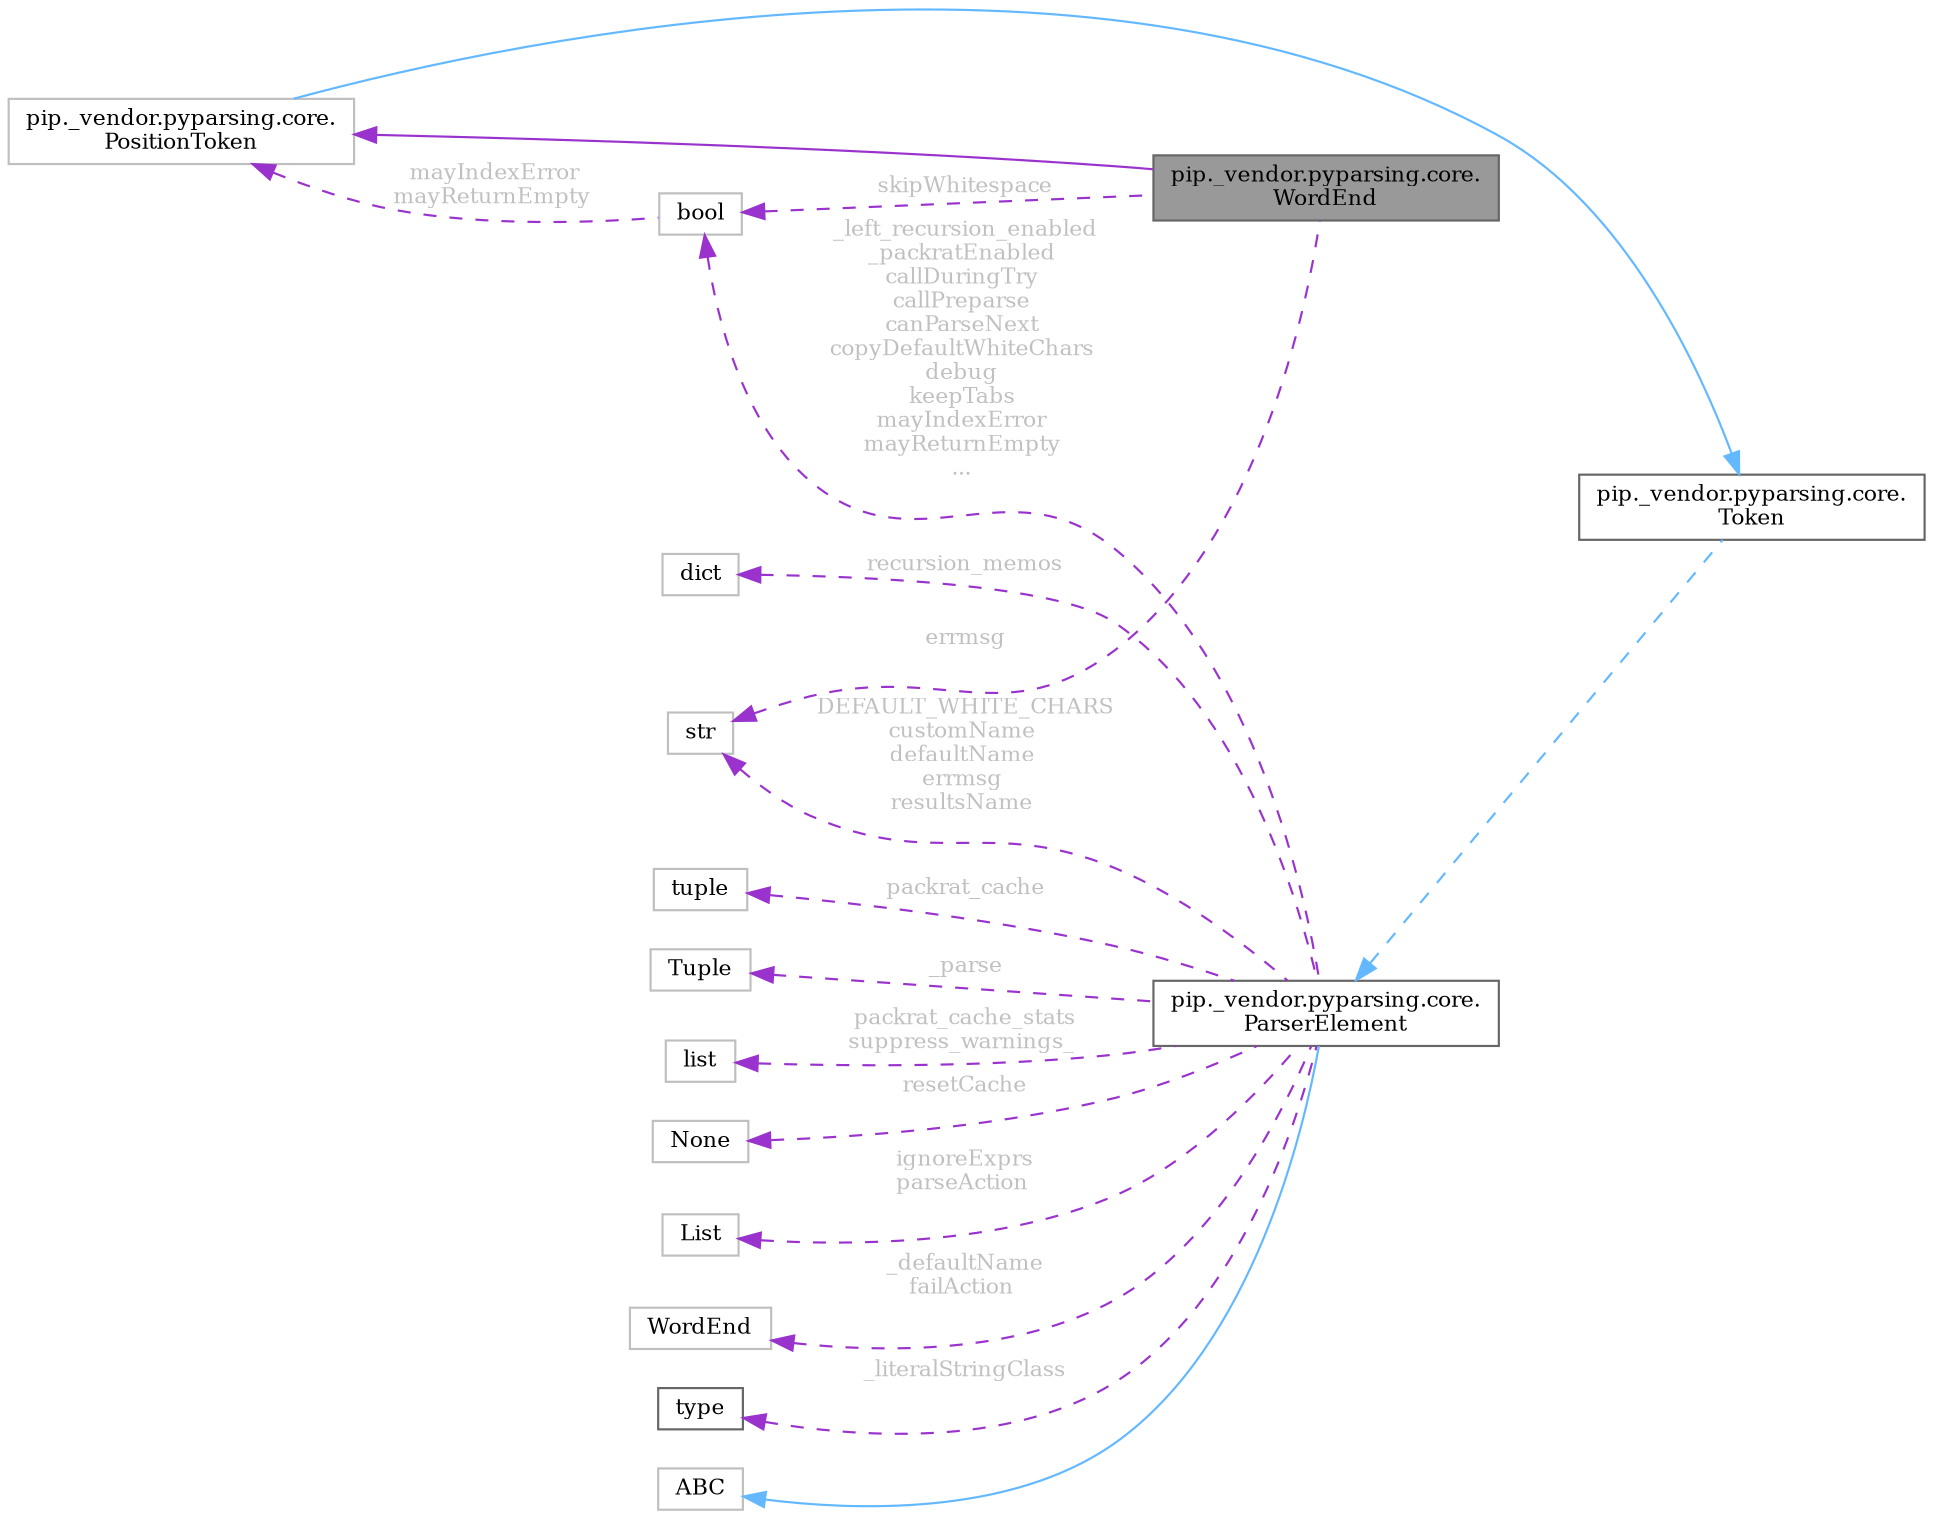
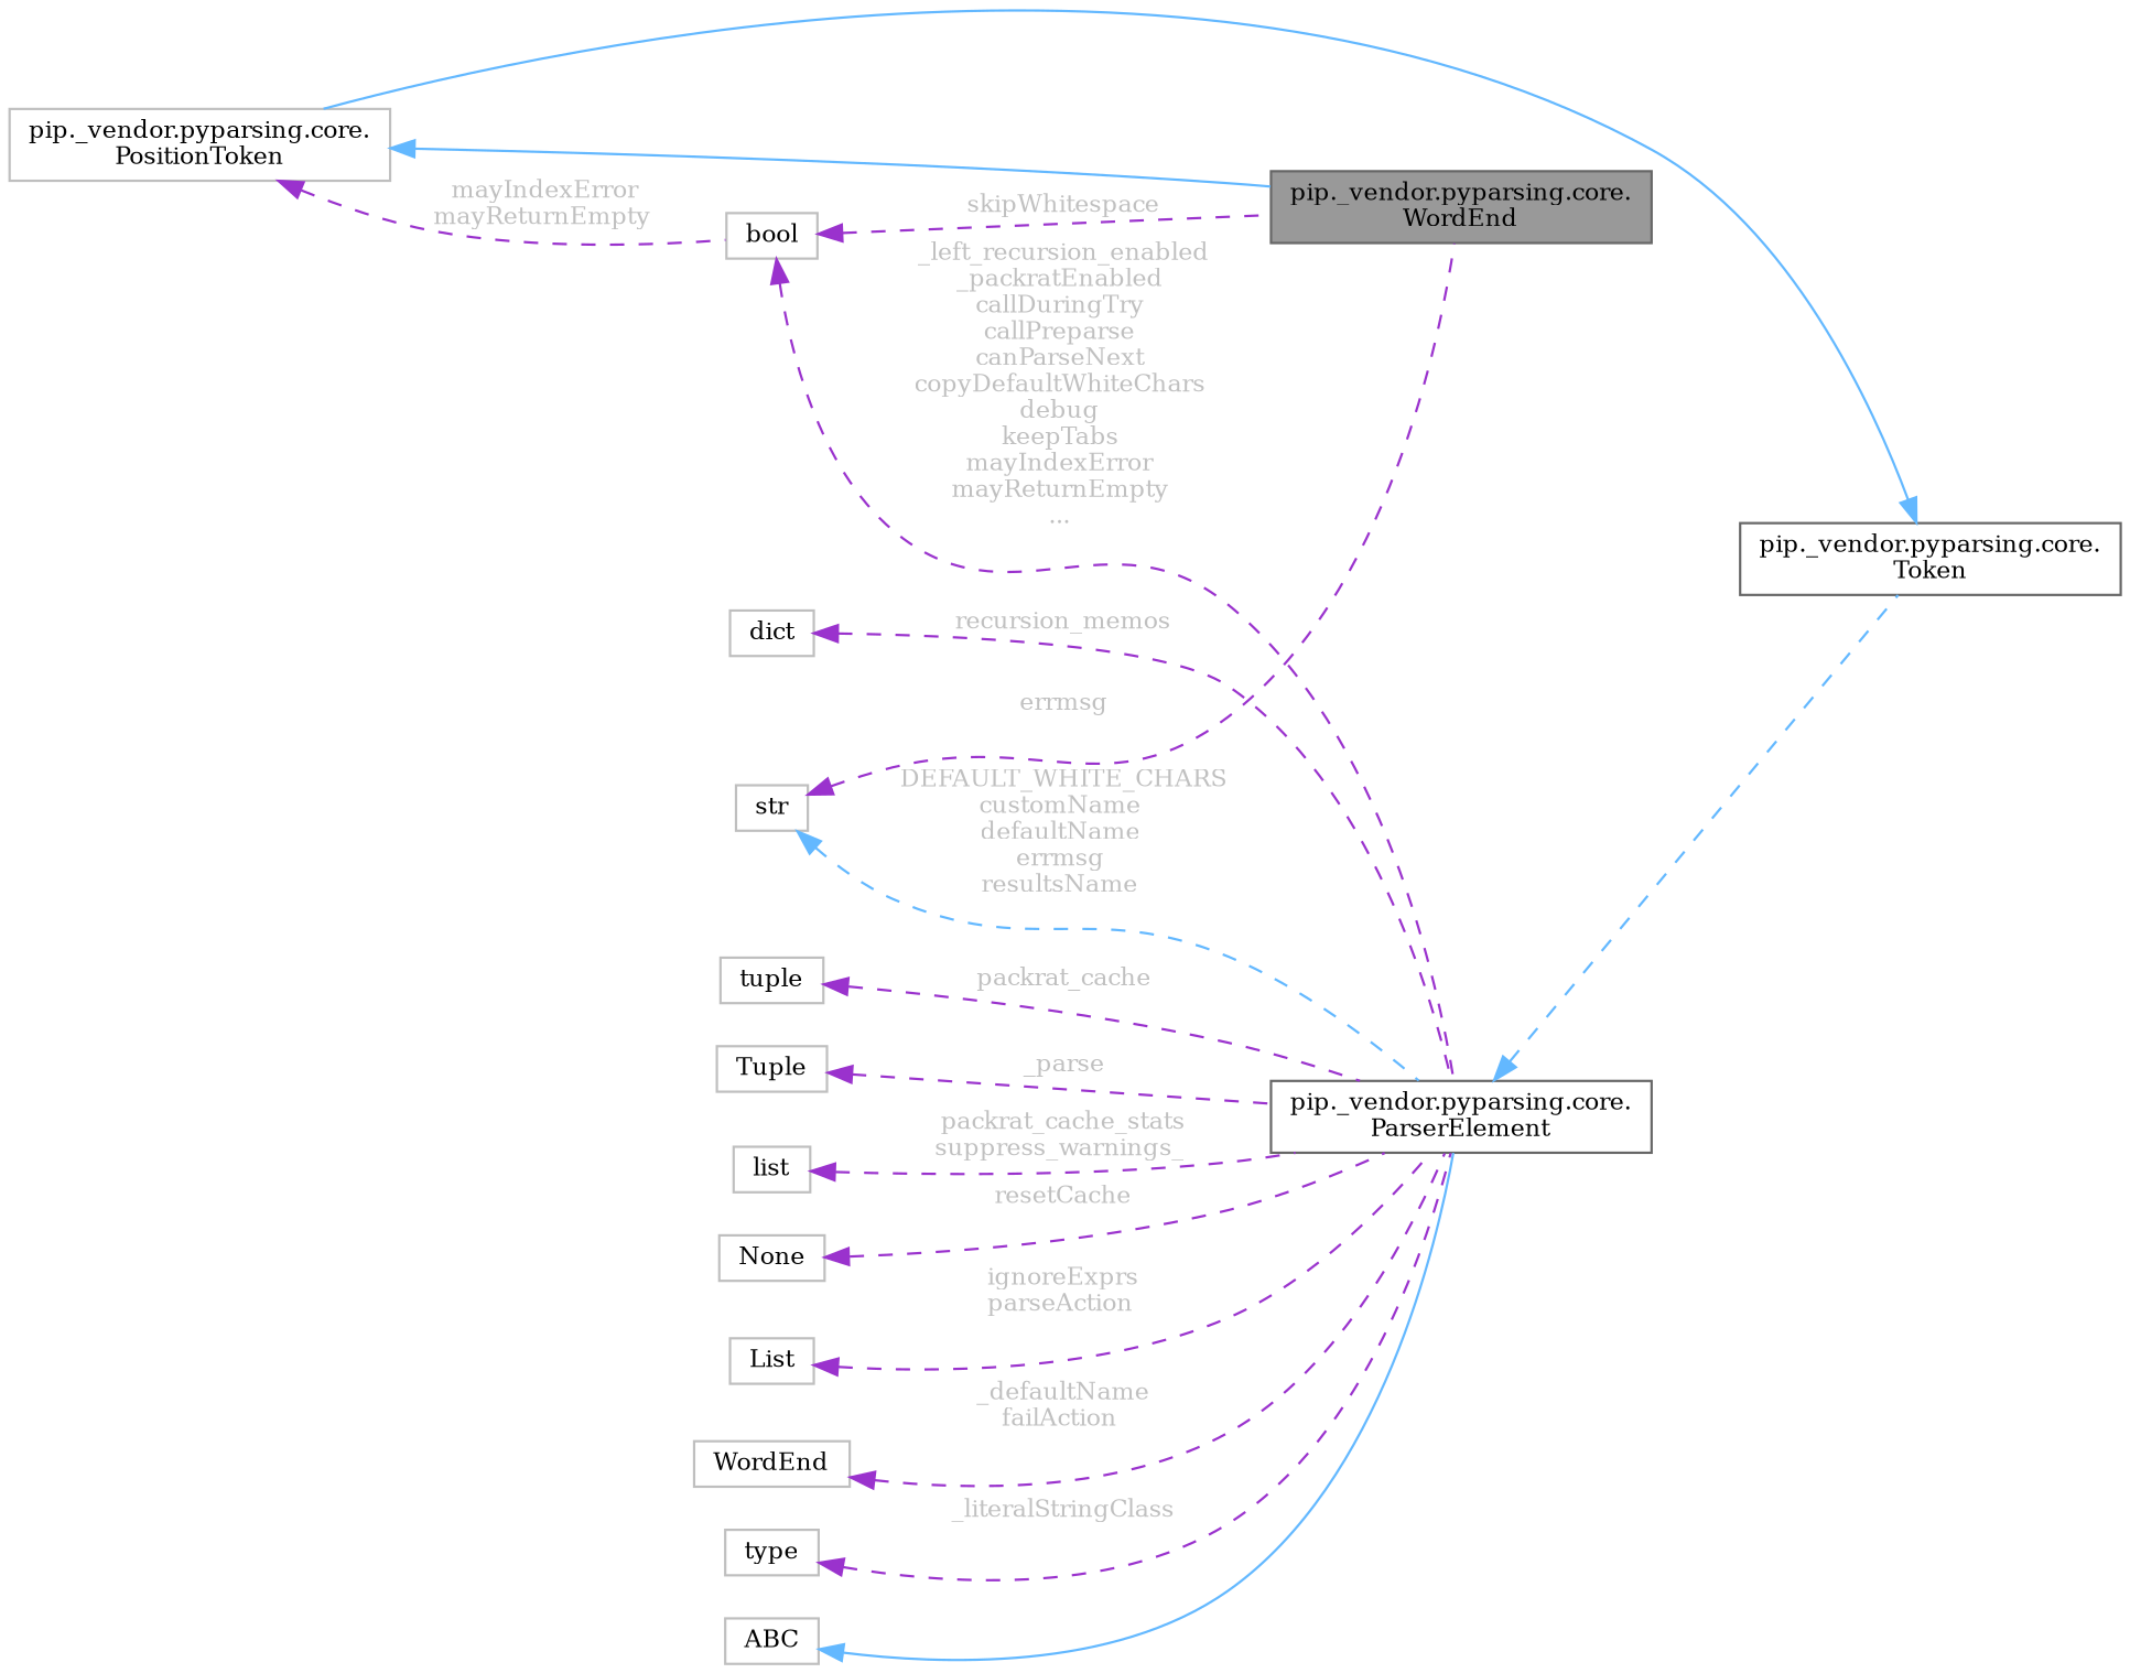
  digraph {
    fontname="DejaVu Serif"
    rankdir=LR
    node [color=grey75 fillcolor=white fontname="DejaVu Serif" fontsize=10 shape=box style=filled]
    edge [color=darkorchid3 dir=back fontname="DejaVu Serif" fontsize=10 labelfontname=Helvetica labelfontsize=10 style=dashed fontcolor=grey]
    n1 [color=gray40 fillcolor=grey60 fontcolor=black height=0.2 label="pip._vendor.pyparsing.core.\lWordEnd" width=0.4]
    n2 [height=0.2 label="pip._vendor.pyparsing.core.\lPositionToken" width=0.4]
    n3 [height=0.2 label=bool width=0.4]
    n4 [color=gray40 height=0.2 label="pip._vendor.pyparsing.core.\lToken" width=0.4]
    n5 [color=gray40 height=0.2 label="pip._vendor.pyparsing.core.\lParserElement" width=0.4]
    n6 [height=0.2 label=ABC width=0.4]
    n7 [height=0.2 label=str width=0.4]
-   n8 [color=gray40 height=0.2 label=type width=0.4]
+   n8 [height=0.2 label=type width=0.4]
    n9 [height=0.2 label=dict width=0.4]
    n10 [height=0.2 label=tuple width=0.4]
    n11 [height=0.2 label=list width=0.4]
    n12 [height=0.2 label=Tuple width=0.4]
    n13 [height=0.2 label=None width=0.4]
    n14 [height=0.2 label=List width=0.4]
    n15 [height=0.2 label=WordEnd width=0.4]
-   n2 -> n1 [style=solid fontcolor=""]
+   n2 -> n1 [color=steelblue1 style=solid fontcolor=""]
    n2 -> n3 [label=" mayIndexError\nmayReturnEmpty"]
    n3 -> n1 [label=" skipWhitespace"]
    n3 -> n5 [label=" _left_recursion_enabled\n_packratEnabled\ncallDuringTry\ncallPreparse\ncanParseNext\ncopyDefaultWhiteChars\ndebug\nkeepTabs\nmayIndexError\nmayReturnEmpty\n..."]
    n4 -> n2 [color=steelblue1 style=solid fontcolor=""]
    n5 -> n4 [color=steelblue1 fontcolor=""]
    n6 -> n5 [color=steelblue1 style=solid fontcolor=""]
    n7 -> n1 [label=" errmsg"]
-   n7 -> n5 [label=" DEFAULT_WHITE_CHARS\ncustomName\ndefaultName\nerrmsg\nresultsName"]
+   n7 -> n5 [color=steelblue1 label=" DEFAULT_WHITE_CHARS\ncustomName\ndefaultName\nerrmsg\nresultsName"]
    n8 -> n5 [label=" _literalStringClass"]
    n9 -> n5 [label=" recursion_memos"]
    n10 -> n5 [label=" packrat_cache"]
    n11 -> n5 [label=" packrat_cache_stats\nsuppress_warnings_"]
    n12 -> n5 [label=" _parse"]
    n13 -> n5 [label=" resetCache"]
    n14 -> n5 [label=" ignoreExprs\nparseAction"]
    n15 -> n5 [label=" _defaultName\nfailAction"]
  }
